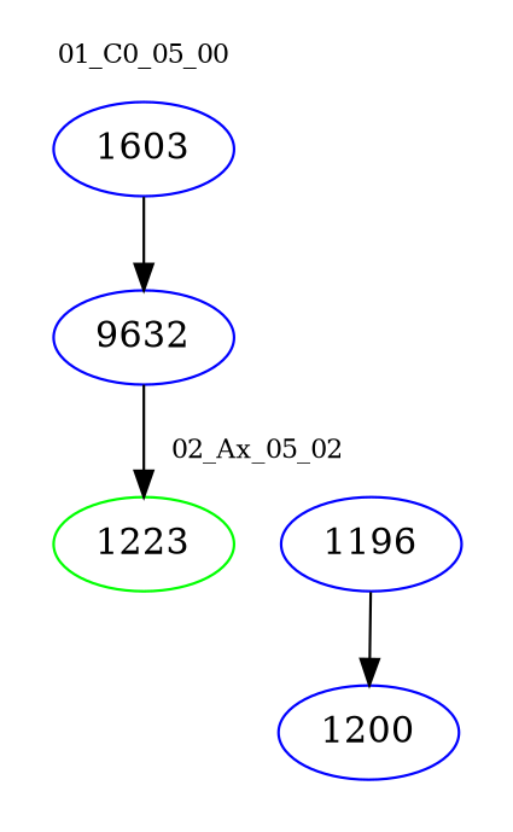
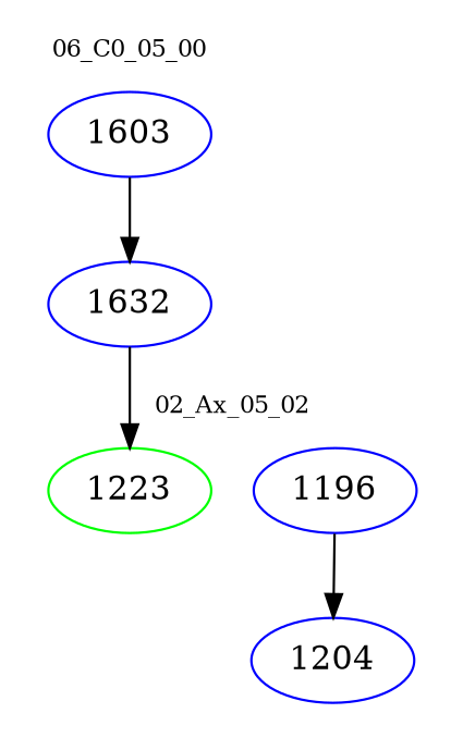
  digraph {
    node [color=blue]
    edge [color=black]
    n1 [label=1196]
-   n2 [label=1200]
+   n2 [label=1204]
    n3 [color=green label=1223]
    n4 [label=1603]
-   n5 [label=9632]
+   n5 [label=1632]
    subgraph cluster_1 {
      color=white
      fontsize=10
      label="02_Ax_05_02"
      n1
      n2
      n3
    }
    subgraph cluster_2 {
      color=white
      fontsize=10
-     label="01_C0_05_00"
+     label="06_C0_05_00"
      n4
      n5
    }
    n1 -> n2
    n4 -> n5
    n5 -> n3
  }
